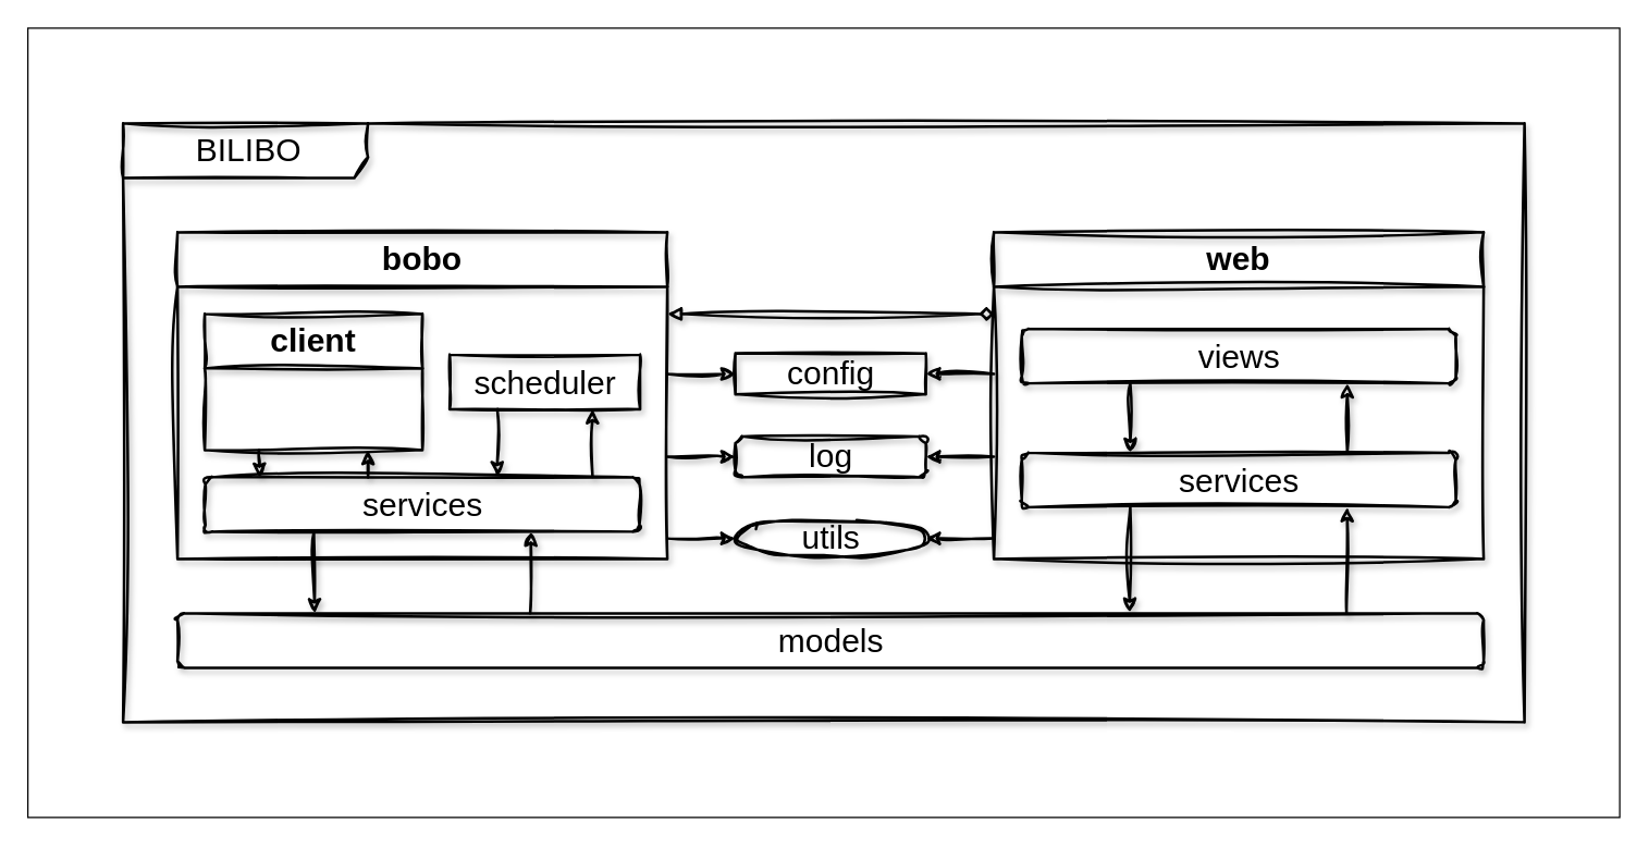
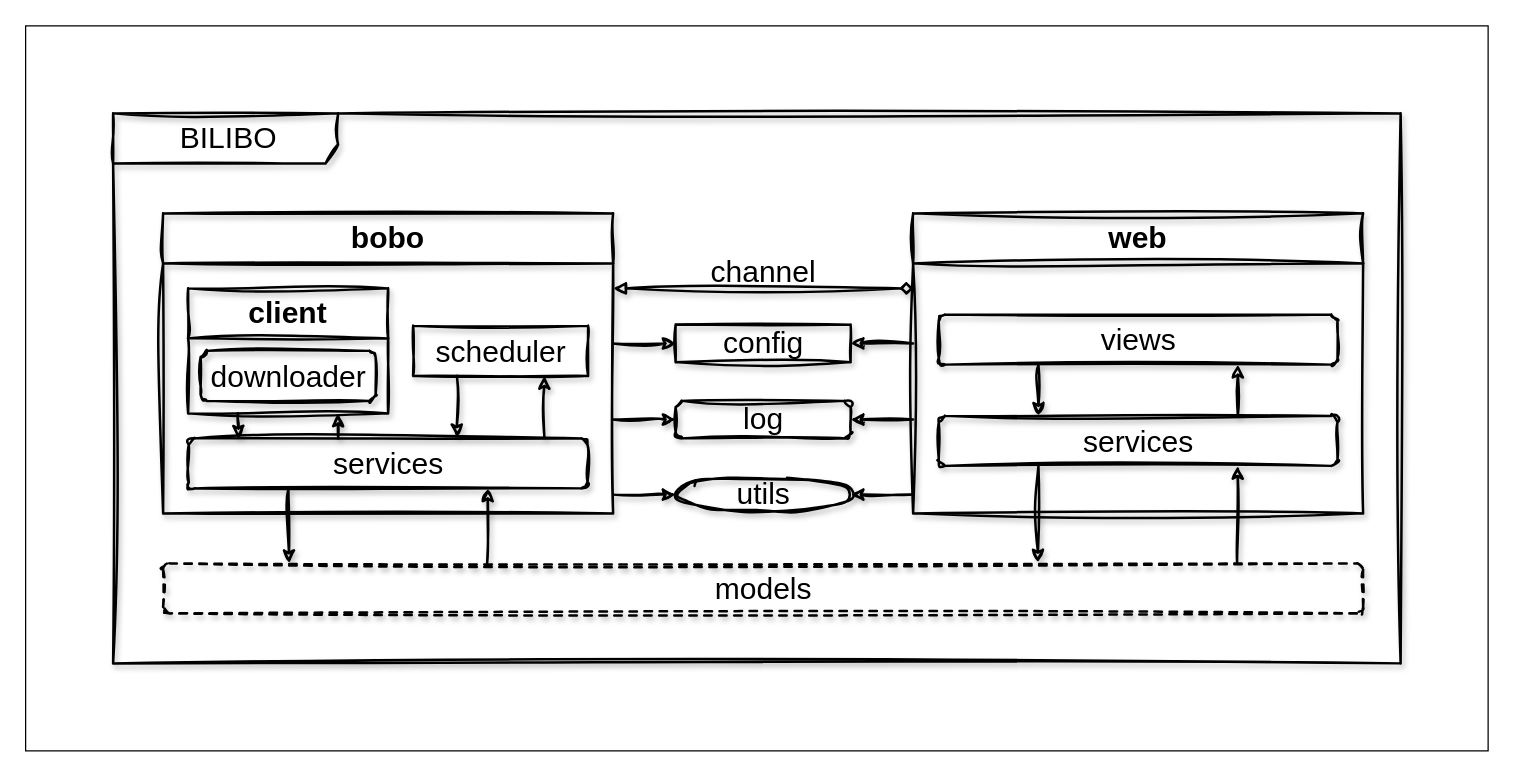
  <mxCell id="0" />
  <mxCell id="1" parent="0" />
  <mxCell id="2" value="" style="rounded=0;whiteSpace=wrap;html=1;fillColor=#FFFFFF;" vertex="1" parent="1"><mxGeometry x="20" y="20" width="1170" height="580" as="geometry" /></mxCell>
  <mxCell id="3" value="BILIBO" style="shape=umlFrame;whiteSpace=wrap;html=1;width=180;height=40;boundedLbl=1;verticalAlign=middle;align=center;spacingLeft=5;fontSize=24;strokeColor=#000000;fontColor=#000000;fillColor=none;strokeWidth=2;shadow=1;sketch=1;curveFitting=1;jiggle=2;" vertex="1" parent="1"><mxGeometry x="90" y="90" width="1030" height="440" as="geometry" /></mxCell>
  <mxCell id="4" style="edgeStyle=none;html=1;strokeWidth=2;fontSize=24;endArrow=diamond;endFill=0;startArrow=block;startFill=0;exitX=1;exitY=0.25;exitDx=0;exitDy=0;entryX=0;entryY=0.25;entryDx=0;entryDy=0;strokeColor=#000000;fontColor=#000000;shadow=1;sketch=1;curveFitting=1;jiggle=2;" edge="1" parent="1" source="5" target="15"><mxGeometry relative="1" as="geometry"><mxPoint x="490" y="240" as="sourcePoint" /><mxPoint x="730" y="240" as="targetPoint" /><Array as="points" /></mxGeometry></mxCell>
  <mxCell id="5" value="bobo" style="swimlane;whiteSpace=wrap;html=1;fontSize=24;fillColor=none;startSize=40;strokeColor=#000000;fontColor=#000000;strokeWidth=2;shadow=1;sketch=1;curveFitting=1;jiggle=2;" vertex="1" parent="1"><mxGeometry x="130" y="170" width="360" height="240" as="geometry" /></mxCell>
  <mxCell id="6" style="edgeStyle=none;html=1;exitX=0.25;exitY=1;exitDx=0;exitDy=0;entryX=0.672;entryY=-0.021;entryDx=0;entryDy=0;entryPerimeter=0;strokeWidth=2;fontSize=24;strokeColor=#000000;fontColor=#000000;shadow=1;sketch=1;curveFitting=1;jiggle=2;" edge="1" parent="5" source="8" target="9"><mxGeometry relative="1" as="geometry" /></mxCell>
  <mxCell id="7" style="edgeStyle=none;html=1;exitX=0.892;exitY=-0.009;exitDx=0;exitDy=0;entryX=0.75;entryY=1;entryDx=0;entryDy=0;strokeWidth=2;fontSize=24;exitPerimeter=0;strokeColor=#000000;fontColor=#000000;shadow=1;sketch=1;curveFitting=1;jiggle=2;" edge="1" parent="5" source="9" target="8"><mxGeometry relative="1" as="geometry" /></mxCell>
  <mxCell id="8" value="scheduler" style="html=1;align=center;verticalAlign=top;absoluteArcSize=1;arcSize=10;dashed=0;fontSize=24;fillColor=none;strokeColor=#000000;fontColor=#000000;strokeWidth=2;shadow=1;sketch=1;curveFitting=1;jiggle=2;rounded=0;" vertex="1" parent="5"><mxGeometry x="200" y="90" width="140" height="40" as="geometry" /></mxCell>
  <mxCell id="9" value="services" style="html=1;align=center;verticalAlign=top;rounded=1;absoluteArcSize=1;arcSize=10;dashed=0;fontSize=24;fillColor=none;strokeColor=#000000;fontColor=#000000;strokeWidth=2;shadow=1;sketch=1;curveFitting=1;jiggle=2;" vertex="1" parent="5"><mxGeometry x="20.5" y="180" width="319" height="40" as="geometry" /></mxCell>
- <mxCell id="10" value="models" style="html=1;align=center;verticalAlign=top;rounded=1;absoluteArcSize=1;arcSize=10;dashed=0;fontSize=24;fillColor=none;strokeColor=#000000;fontColor=#000000;strokeWidth=2;shadow=1;sketch=1;curveFitting=1;jiggle=2;" vertex="1" parent="1"><mxGeometry x="130" y="450" width="960" height="40" as="geometry" /></mxCell>
+ <mxCell id="10" value="models" style="html=1;align=center;verticalAlign=top;rounded=1;absoluteArcSize=1;arcSize=10;dashed=1;fontSize=24;fillColor=none;strokeColor=#000000;fontColor=#000000;strokeWidth=2;shadow=1;sketch=1;curveFitting=1;jiggle=2;" vertex="1" parent="1"><mxGeometry x="130" y="450" width="960" height="40" as="geometry" /></mxCell>
  <mxCell id="11" style="edgeStyle=none;html=1;exitX=0.75;exitY=1;exitDx=0;exitDy=0;strokeWidth=2;fontSize=24;entryX=0.75;entryY=1;entryDx=0;entryDy=0;strokeColor=#000000;fontColor=#000000;shadow=1;sketch=1;curveFitting=1;jiggle=2;" edge="1" parent="1" target="13"><mxGeometry relative="1" as="geometry"><mxPoint x="270" y="350" as="sourcePoint" /></mxGeometry></mxCell>
  <mxCell id="12" style="edgeStyle=none;html=1;exitX=0.25;exitY=1;exitDx=0;exitDy=0;entryX=0.125;entryY=0.006;entryDx=0;entryDy=0;entryPerimeter=0;strokeWidth=2;fontSize=24;strokeColor=#000000;fontColor=#000000;shadow=1;sketch=1;curveFitting=1;jiggle=2;" edge="1" parent="1" source="13" target="9"><mxGeometry relative="1" as="geometry" /></mxCell>
  <mxCell id="13" value="client" style="swimlane;whiteSpace=wrap;html=1;fontSize=24;fillColor=none;startSize=40;strokeColor=#000000;fontColor=#000000;strokeWidth=2;shadow=1;sketch=1;curveFitting=1;jiggle=2;" vertex="1" parent="1"><mxGeometry x="150" y="230" width="160" height="100" as="geometry" /></mxCell>
+ <mxCell id="14" value="downloader" style="html=1;align=center;verticalAlign=top;rounded=1;absoluteArcSize=1;arcSize=10;dashed=0;fontSize=24;fillColor=none;strokeColor=#000000;fontColor=#000000;strokeWidth=2;shadow=1;sketch=1;curveFitting=1;jiggle=2;" vertex="1" parent="13"><mxGeometry x="10" y="50" width="140" height="40" as="geometry" /></mxCell>
  <mxCell id="15" value="web" style="swimlane;whiteSpace=wrap;html=1;fontSize=24;fillColor=none;startSize=40;strokeColor=#000000;fontColor=#000000;strokeWidth=2;shadow=1;sketch=1;curveFitting=1;jiggle=2;" vertex="1" parent="1"><mxGeometry x="730" y="170" width="360" height="240" as="geometry" /></mxCell>
  <mxCell id="16" style="edgeStyle=none;html=1;exitX=0.25;exitY=1;exitDx=0;exitDy=0;entryX=0.25;entryY=0;entryDx=0;entryDy=0;strokeWidth=2;fontSize=24;strokeColor=#000000;fontColor=#000000;shadow=1;sketch=1;curveFitting=1;jiggle=2;" edge="1" parent="15" source="17" target="19"><mxGeometry relative="1" as="geometry" /></mxCell>
- <mxCell id="17" value="views" style="html=1;align=center;verticalAlign=top;rounded=1;absoluteArcSize=1;arcSize=10;dashed=0;fontSize=24;fillColor=none;strokeColor=#000000;fontColor=#000000;strokeWidth=2;shadow=1;sketch=1;curveFitting=1;jiggle=2;" vertex="1" parent="15"><mxGeometry x="20.5" y="71" width="319" height="40" as="geometry" /></mxCell>
+ <mxCell id="17" value="views" style="html=1;align=center;verticalAlign=top;rounded=1;absoluteArcSize=1;arcSize=10;dashed=0;fontSize=24;fillColor=none;strokeColor=#000000;fontColor=#000000;strokeWidth=2;shadow=1;sketch=1;curveFitting=1;jiggle=2;" vertex="1" parent="15"><mxGeometry x="20.5" y="81" width="319" height="40" as="geometry" /></mxCell>
  <mxCell id="18" style="edgeStyle=none;html=1;exitX=0.75;exitY=0;exitDx=0;exitDy=0;entryX=0.75;entryY=1;entryDx=0;entryDy=0;strokeWidth=2;fontSize=24;strokeColor=#000000;fontColor=#000000;shadow=1;sketch=1;curveFitting=1;jiggle=2;" edge="1" parent="15" source="19" target="17"><mxGeometry relative="1" as="geometry" /></mxCell>
  <mxCell id="19" value="services" style="html=1;align=center;verticalAlign=top;rounded=1;absoluteArcSize=1;arcSize=10;dashed=0;fontSize=24;fillColor=none;strokeColor=#000000;fontColor=#000000;strokeWidth=2;shadow=1;sketch=1;curveFitting=1;jiggle=2;" vertex="1" parent="15"><mxGeometry x="20.5" y="162" width="319" height="40" as="geometry" /></mxCell>
  <mxCell id="20" style="edgeStyle=none;html=1;strokeWidth=2;fontSize=24;startArrow=classic;startFill=1;endArrow=none;endFill=0;strokeColor=#000000;fontColor=#000000;shadow=1;sketch=1;curveFitting=1;jiggle=2;" edge="1" parent="1" source="22"><mxGeometry relative="1" as="geometry"><mxPoint x="490" y="395" as="targetPoint" /></mxGeometry></mxCell>
  <mxCell id="21" style="edgeStyle=none;html=1;exitX=1;exitY=0.5;exitDx=0;exitDy=0;strokeWidth=2;fontSize=24;startArrow=classic;startFill=1;endArrow=none;endFill=0;strokeColor=#000000;fontColor=#000000;shadow=1;sketch=1;curveFitting=1;jiggle=2;" edge="1" parent="1" source="22"><mxGeometry relative="1" as="geometry"><mxPoint x="730" y="394.828" as="targetPoint" /></mxGeometry></mxCell>
  <mxCell id="22" value="utils" style="ellipse;html=1;align=center;verticalAlign=middle;absoluteArcSize=1;arcSize=10;dashed=0;fontSize=24;fillColor=none;strokeColor=#000000;fontColor=#000000;strokeWidth=2;shadow=1;sketch=1;curveFitting=1;jiggle=2;" vertex="1" parent="1"><mxGeometry x="540" y="380" width="140" height="30" as="geometry" /></mxCell>
  <mxCell id="23" style="edgeStyle=none;html=1;exitX=0.25;exitY=1;exitDx=0;exitDy=0;entryX=0.105;entryY=0;entryDx=0;entryDy=0;entryPerimeter=0;fontSize=24;strokeWidth=2;strokeColor=#000000;fontColor=#000000;shadow=1;sketch=1;curveFitting=1;jiggle=2;" edge="1" parent="1" source="9" target="10"><mxGeometry relative="1" as="geometry" /></mxCell>
  <mxCell id="24" style="edgeStyle=none;html=1;exitX=0.27;exitY=-0.002;exitDx=0;exitDy=0;entryX=0.75;entryY=1;entryDx=0;entryDy=0;fontSize=24;exitPerimeter=0;strokeWidth=2;strokeColor=#000000;fontColor=#000000;shadow=1;sketch=1;curveFitting=1;jiggle=2;" edge="1" parent="1" source="10" target="9"><mxGeometry relative="1" as="geometry" /></mxCell>
  <mxCell id="25" style="edgeStyle=none;html=1;exitX=0.25;exitY=1;exitDx=0;exitDy=0;entryX=0.729;entryY=-0.015;entryDx=0;entryDy=0;entryPerimeter=0;strokeWidth=2;fontSize=24;strokeColor=#000000;fontColor=#000000;shadow=1;sketch=1;curveFitting=1;jiggle=2;" edge="1" parent="1" source="19" target="10"><mxGeometry relative="1" as="geometry" /></mxCell>
  <mxCell id="26" style="edgeStyle=none;html=1;exitX=0.895;exitY=-0.01;exitDx=0;exitDy=0;entryX=0.75;entryY=1;entryDx=0;entryDy=0;strokeWidth=2;fontSize=24;exitPerimeter=0;strokeColor=#000000;fontColor=#000000;shadow=1;sketch=1;curveFitting=1;jiggle=2;" edge="1" parent="1" source="10" target="19"><mxGeometry relative="1" as="geometry" /></mxCell>
  <mxCell id="27" style="edgeStyle=none;html=1;exitX=1;exitY=0.5;exitDx=0;exitDy=0;strokeWidth=2;fontSize=24;startArrow=classic;startFill=1;endArrow=none;endFill=0;strokeColor=#000000;fontColor=#000000;shadow=1;sketch=1;curveFitting=1;jiggle=2;" edge="1" parent="1" source="29"><mxGeometry relative="1" as="geometry"><mxPoint x="730" y="334.828" as="targetPoint" /></mxGeometry></mxCell>
  <mxCell id="28" style="edgeStyle=none;html=1;exitX=0;exitY=0.5;exitDx=0;exitDy=0;strokeWidth=2;fontSize=24;startArrow=classic;startFill=1;endArrow=none;endFill=0;strokeColor=#000000;fontColor=#000000;shadow=1;sketch=1;curveFitting=1;jiggle=2;" edge="1" parent="1" source="29"><mxGeometry relative="1" as="geometry"><mxPoint x="490" y="334.828" as="targetPoint" /></mxGeometry></mxCell>
  <mxCell id="29" value="log" style="html=1;align=center;verticalAlign=middle;rounded=1;absoluteArcSize=1;arcSize=10;dashed=0;fontSize=24;fillColor=none;strokeColor=#000000;fontColor=#000000;strokeWidth=2;shadow=1;sketch=1;curveFitting=1;jiggle=2;" vertex="1" parent="1"><mxGeometry x="540" y="320" width="140" height="30" as="geometry" /></mxCell>
  <mxCell id="30" style="edgeStyle=none;html=1;exitX=1;exitY=0.5;exitDx=0;exitDy=0;strokeWidth=2;fontSize=24;startArrow=classic;startFill=1;endArrow=none;endFill=0;strokeColor=#000000;fontColor=#000000;shadow=1;sketch=1;curveFitting=1;jiggle=2;" edge="1" parent="1" source="32"><mxGeometry relative="1" as="geometry"><mxPoint x="730" y="274.138" as="targetPoint" /></mxGeometry></mxCell>
  <mxCell id="31" style="edgeStyle=none;html=1;exitX=0;exitY=0.5;exitDx=0;exitDy=0;strokeWidth=2;fontSize=24;startArrow=classic;startFill=1;endArrow=none;endFill=0;strokeColor=#000000;fontColor=#000000;shadow=1;sketch=1;curveFitting=1;jiggle=2;" edge="1" parent="1" source="32"><mxGeometry relative="1" as="geometry"><mxPoint x="490" y="274.138" as="targetPoint" /></mxGeometry></mxCell>
  <mxCell id="32" value="config" style="html=1;align=center;verticalAlign=middle;absoluteArcSize=1;arcSize=10;dashed=0;fontSize=24;fillColor=none;strokeColor=#000000;fontColor=#000000;strokeWidth=2;shadow=1;sketch=1;curveFitting=1;jiggle=2;rounded=0;" vertex="1" parent="1"><mxGeometry x="540" y="259" width="140" height="30" as="geometry" /></mxCell>
+ <mxCell id="33" value="channel" style="text;html=1;strokeColor=none;fillColor=none;align=center;verticalAlign=middle;whiteSpace=wrap;rounded=0;fontSize=24;fontColor=#000000;strokeWidth=2;shadow=1;sketch=1;curveFitting=1;jiggle=2;" vertex="1" parent="1"><mxGeometry x="557.5" y="202" width="105" height="30" as="geometry" /></mxCell>
